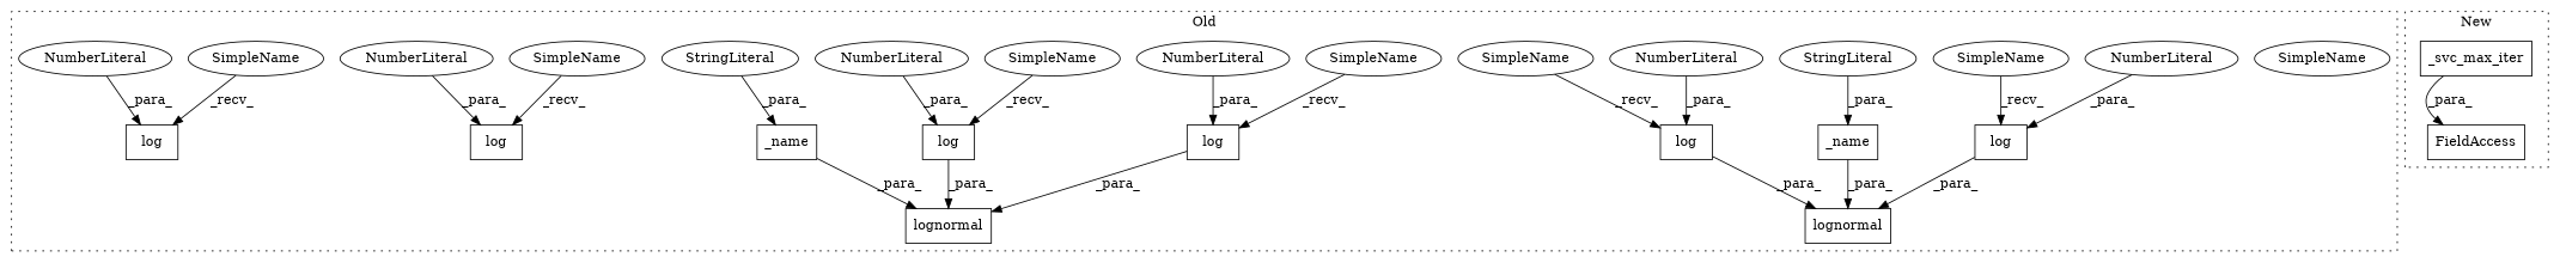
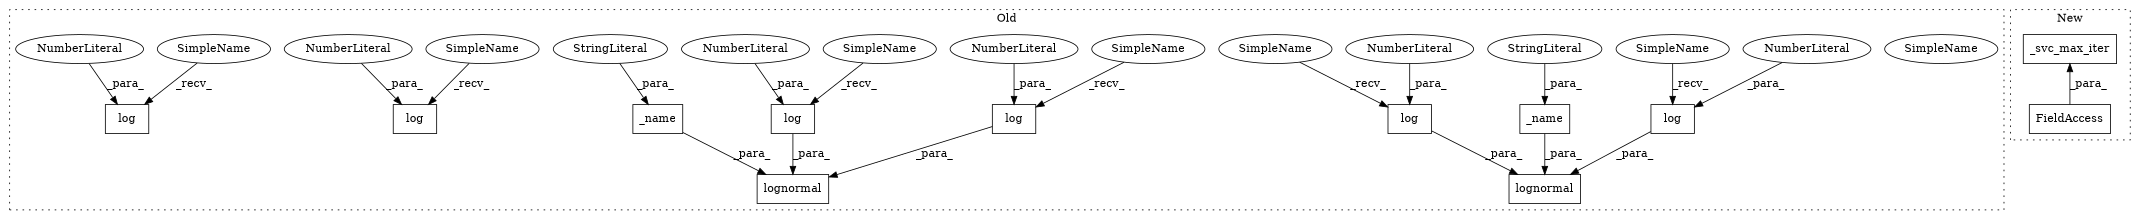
  digraph {
    node [a=32 l=5 s=4878 shape=ellipse]
    n1 [a=42 label=SimpleName]
    n2 [l="4,1" label=log s="4884,4890" shape=box]
    n3 [a=34 l=2 label=NumberLiteral s=4888]
    n4 [l="10,1" label=lognormal s="4838,4891" shape=box]
    n5 [l="6,1" label=_name s="4848,4859" shape=box]
    n6 [l="4,1" label=log s="4673,4680" shape=box]
    n7 [a=34 l=3 label=NumberLiteral s=4677]
    n8 [l="10,1" label=lognormal s="4627,4681" shape=box]
    n9 [l="6,1" label=_name s="4637,4650" shape=box]
    n10 [l="4,1" label=log s="4867,4876" shape=box]
    n11 [a=34 label=NumberLiteral s=4871]
    n12 [l="4,1" label=log s="4590,4597" shape=box]
    n13 [a=34 l=3 label=NumberLiteral s=4594]
    n14 [l="4,1" label=log s="4658,4665" shape=box]
    n15 [a=34 l=3 label=NumberLiteral s=4662]
    n16 [l="4,1" label=log s="4992,5000" shape=box]
    n17 [a=34 l=4 label=NumberLiteral s=4996]
    n18 [a=45 l=7 label=StringLiteral s=4643]
    n19 [a=45 label=StringLiteral s=4854]
    n20 [a=42 label=SimpleName s=4667]
    n21 [a=42 label=SimpleName s=4652]
    n22 [a=42 label=SimpleName s=4861]
    n23 [a=42 label=SimpleName s=4584]
    n24 [a=42 label=SimpleName s=4986]
    n25 [a=42 label=SimpleName]
    n26 [l="14,1" label=_svc_max_iter s="4972,4990" shape=box]
    n27 [a=22 l=4 label=FieldAccess s=4986 shape=box]
    subgraph cluster_1 {
      label=Old
      style=dotted
      n1
      n2
      n3
      n4
      n5
      n6
      n7
      n8
      n9
      n10
      n11
      n12
      n13
      n14
      n15
      n16
      n17
      n18
      n19
      n20
      n21
      n22
      n23
      n24
      n25
    }
    subgraph cluster_2 {
      label=New
      style=dotted
      n26
      n27
    }
    n2 -> n4 [label=_para_]
    n3 -> n2 [label=_para_]
    n5 -> n4 [label=_para_]
    n6 -> n8 [label=_para_]
    n7 -> n6 [label=_para_]
    n9 -> n8 [label=_para_]
    n10 -> n4 [label=_para_]
    n11 -> n10 [label=_para_]
    n13 -> n12 [label=_para_]
    n14 -> n8 [label=_para_]
    n15 -> n14 [label=_para_]
    n17 -> n16 [label=_para_]
    n18 -> n9 [label=_para_]
    n19 -> n5 [label=_para_]
    n20 -> n6 [label=_recv_]
    n21 -> n14 [label=_recv_]
    n22 -> n10 [label=_recv_]
    n23 -> n12 [label=_recv_]
    n24 -> n16 [label=_recv_]
    n25 -> n2 [label=_recv_]
-   n26 -> n27 [label=_para_]
+   n27 -> n26 [label=_para_]
  }
